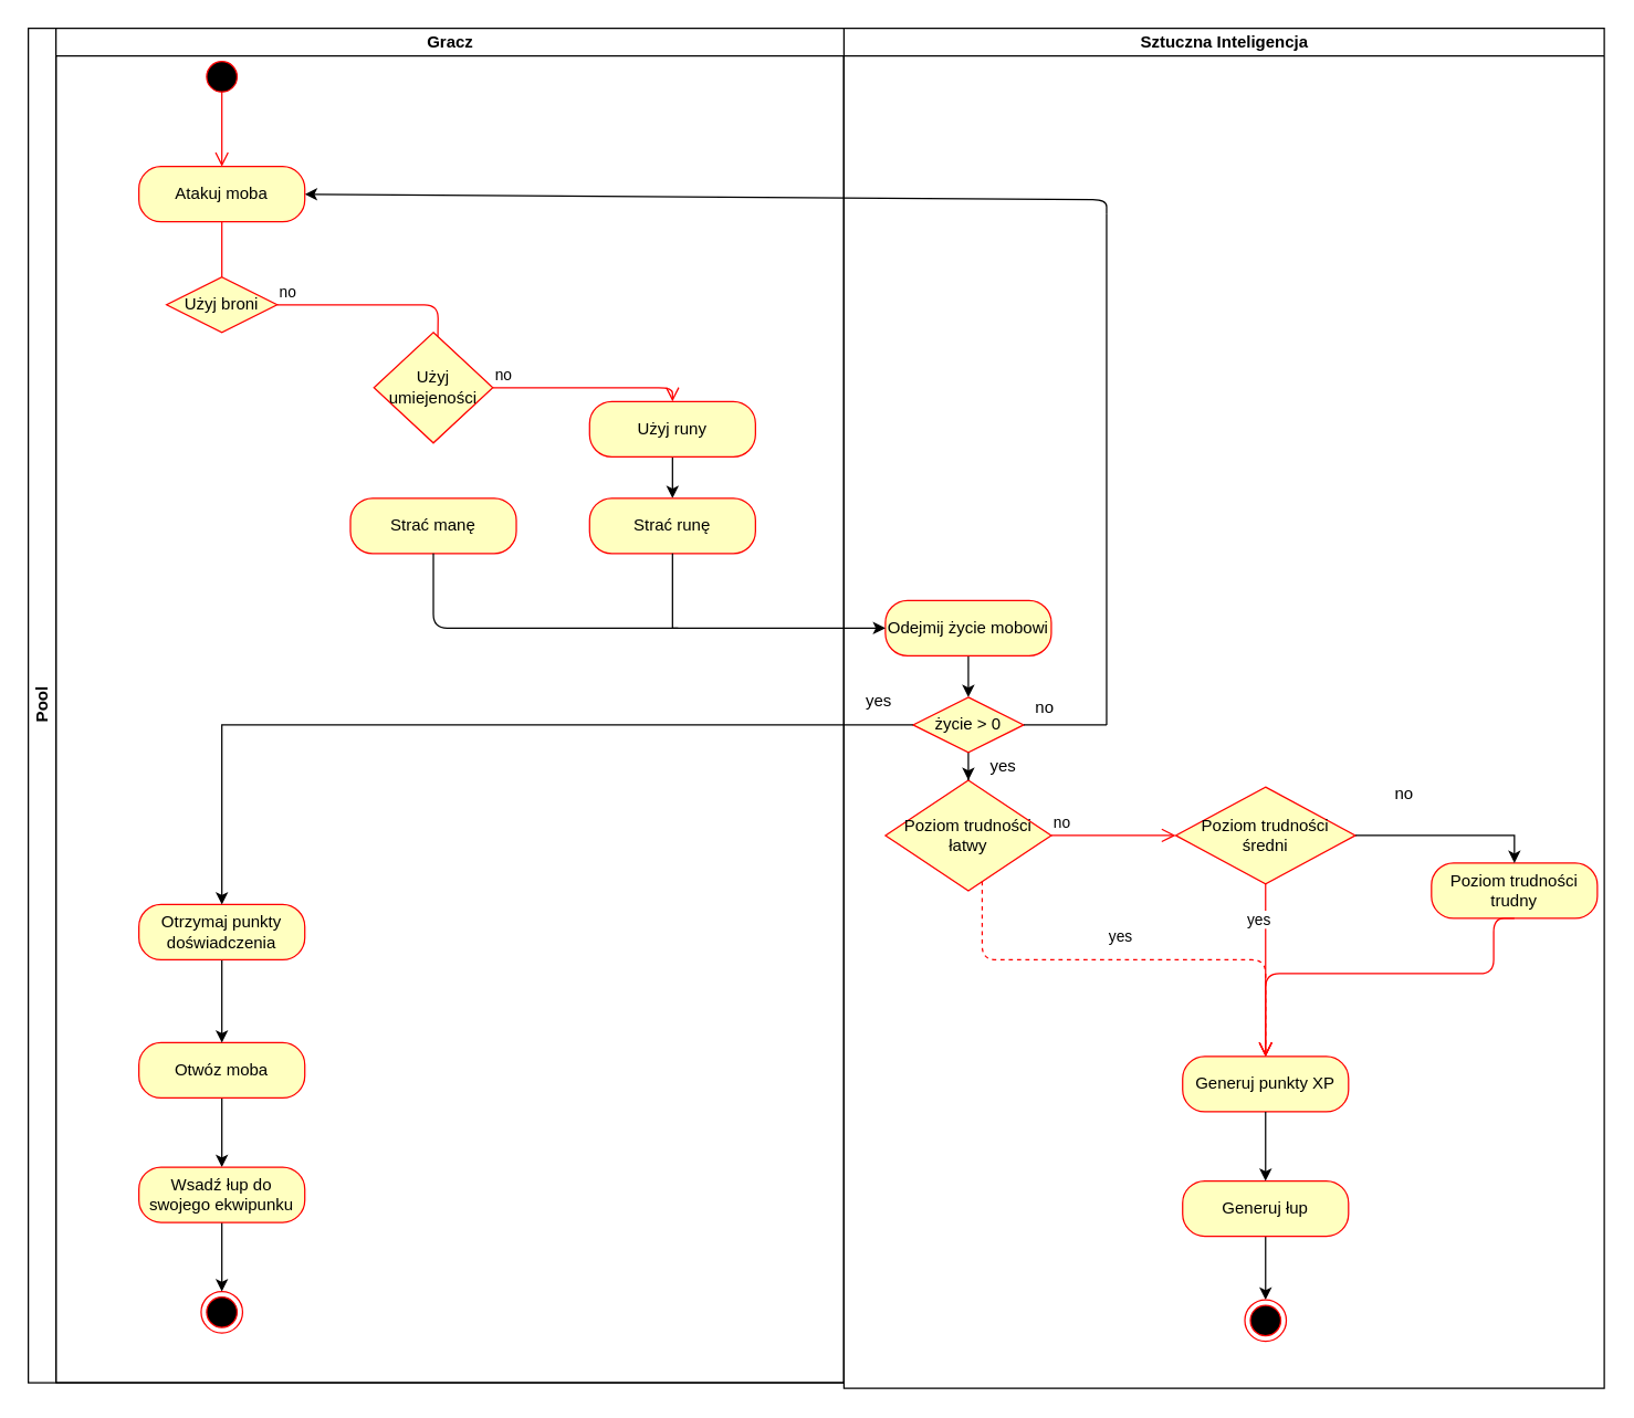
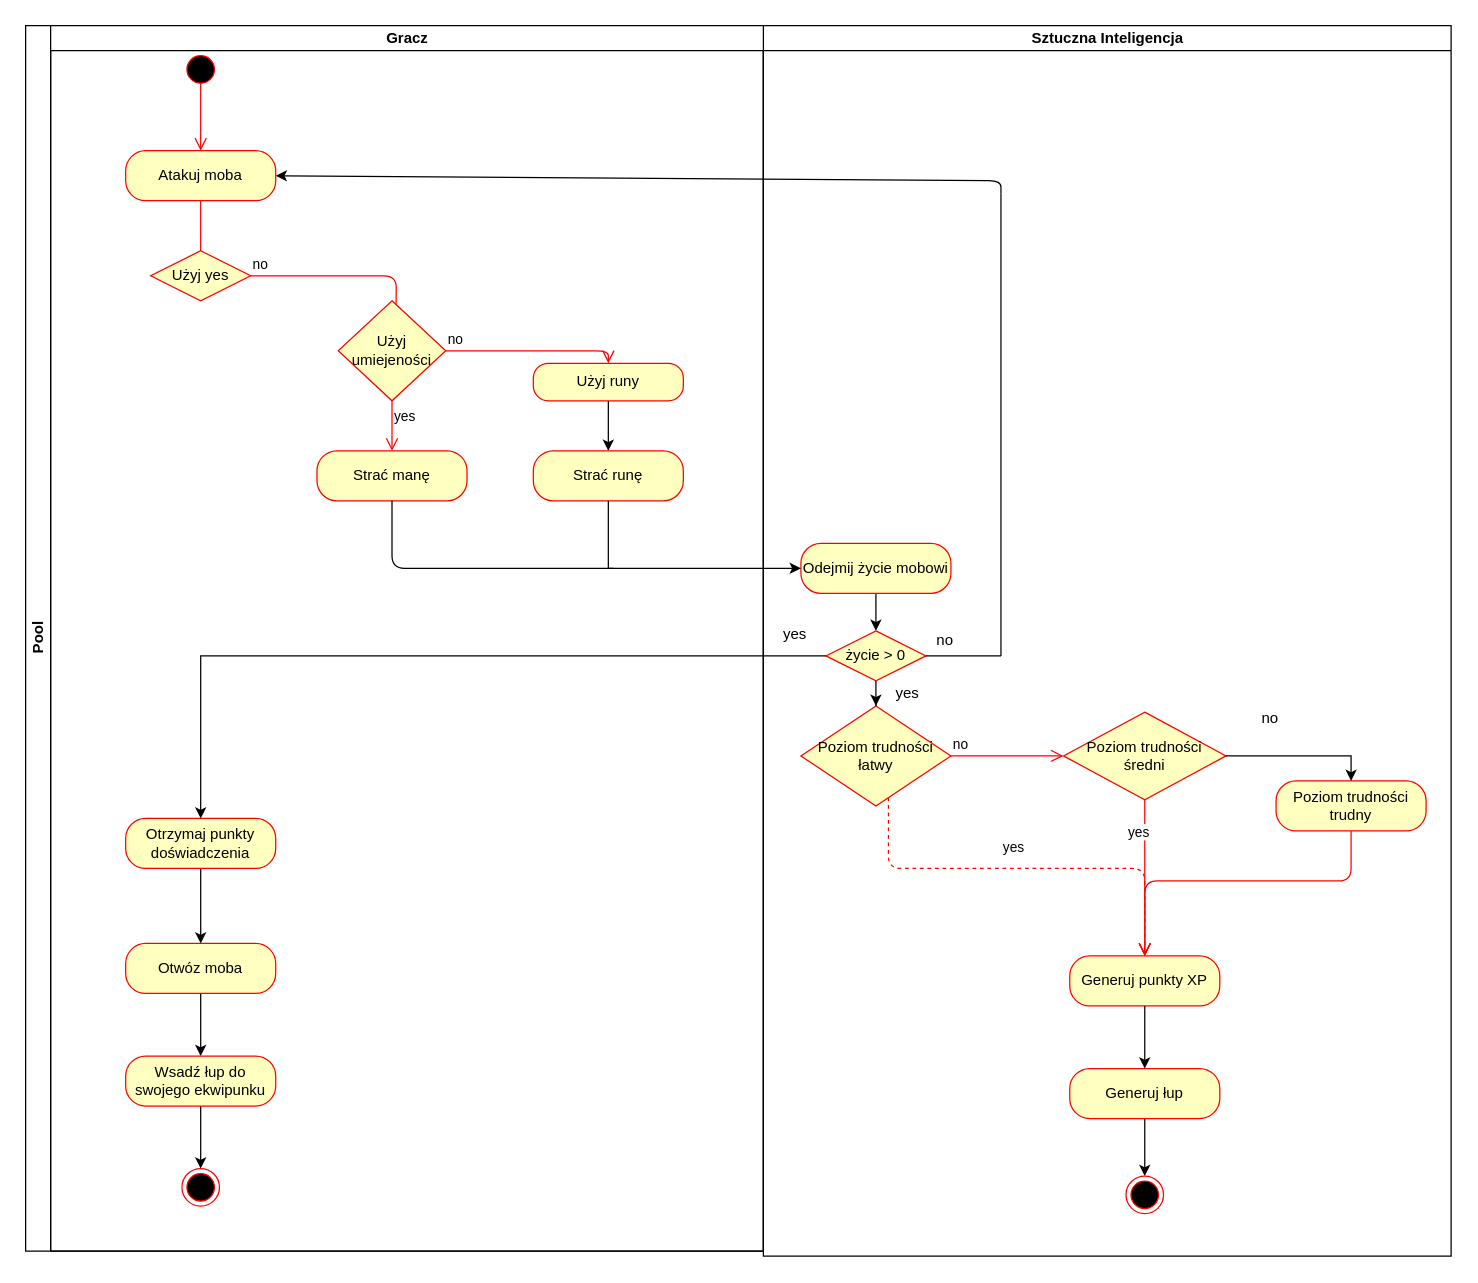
  <mxCell id="0" />
  <mxCell id="1" parent="0" />
  <mxCell id="2" value="Sztuczna Inteligencja" style="swimlane;html=1;startSize=20;" vertex="1" parent="1"><mxGeometry x="610" y="20" width="550" height="984" as="geometry" /></mxCell>
  <mxCell id="3" value="Poziom trudności łatwy" style="rhombus;whiteSpace=wrap;html=1;fillColor=#ffffc0;strokeColor=#ff0000;" parent="2" vertex="1"><mxGeometry x="30" y="544" width="120" height="80" as="geometry" /></mxCell>
  <mxCell id="4" value="no" style="edgeStyle=orthogonalEdgeStyle;html=1;align=left;verticalAlign=bottom;endArrow=open;endSize=8;strokeColor=#ff0000;entryX=0;entryY=0.5;entryDx=0;entryDy=0;" parent="2" source="3" target="6" edge="1"><mxGeometry x="-1" relative="1" as="geometry"><mxPoint x="230" y="594" as="targetPoint" /></mxGeometry></mxCell>
  <mxCell id="5" value="yes" style="edgeStyle=orthogonalEdgeStyle;html=1;align=left;verticalAlign=top;endArrow=open;endSize=8;strokeColor=#ff0000;entryX=0.5;entryY=0;entryDx=0;entryDy=0;dashed=1;" parent="2" source="3" target="8" edge="1"><mxGeometry x="-0.111" y="30" relative="1" as="geometry"><mxPoint x="100" y="694" as="targetPoint" /><Array as="points"><mxPoint x="100" y="674" /><mxPoint x="305" y="674" /></Array><mxPoint as="offset" /></mxGeometry></mxCell>
  <mxCell id="6" value="Poziom trudności średni" style="rhombus;whiteSpace=wrap;html=1;fillColor=#ffffc0;strokeColor=#ff0000;" parent="2" vertex="1"><mxGeometry x="240" y="549" width="130" height="70" as="geometry" /></mxCell>
  <mxCell id="7" value="yes" style="edgeStyle=orthogonalEdgeStyle;html=1;align=left;verticalAlign=top;endArrow=open;endSize=8;strokeColor=#ff0000;entryX=0.5;entryY=0;entryDx=0;entryDy=0;" parent="2" source="6" target="8" edge="1"><mxGeometry x="-0.793" y="-15" relative="1" as="geometry"><mxPoint x="305.0" y="714" as="targetPoint" /><mxPoint as="offset" /></mxGeometry></mxCell>
  <mxCell id="8" value="Generuj punkty XP" style="rounded=1;whiteSpace=wrap;html=1;arcSize=40;fontColor=#000000;fillColor=#ffffc0;strokeColor=#ff0000;" parent="2" vertex="1"><mxGeometry x="245" y="744" width="120" height="40" as="geometry" /></mxCell>
- <mxCell id="9" value="Poziom trudności trudny" style="rounded=1;whiteSpace=wrap;html=1;arcSize=40;fontColor=#000000;fillColor=#ffffc0;strokeColor=#ff0000;" parent="2" vertex="1"><mxGeometry x="425" y="604" width="120" height="40" as="geometry" /></mxCell>
+ <mxCell id="9" value="Poziom trudności trudny" style="rounded=1;whiteSpace=wrap;html=1;arcSize=40;fontColor=#000000;fillColor=#ffffc0;strokeColor=#ff0000;" parent="2" vertex="1"><mxGeometry x="410" y="604" width="120" height="40" as="geometry" /></mxCell>
  <mxCell id="10" style="edgeStyle=orthogonalEdgeStyle;rounded=0;orthogonalLoop=1;jettySize=auto;html=1;entryX=0.5;entryY=0;entryDx=0;entryDy=0;" parent="2" source="6" target="9" edge="1"><mxGeometry relative="1" as="geometry"><mxPoint x="430.0" y="564" as="targetPoint" /></mxGeometry></mxCell>
  <mxCell id="11" value="" style="edgeStyle=orthogonalEdgeStyle;html=1;verticalAlign=bottom;endArrow=open;endSize=8;strokeColor=#ff0000;entryX=0.5;entryY=0;entryDx=0;entryDy=0;exitX=0.5;exitY=1;exitDx=0;exitDy=0;" parent="2" source="9" target="8" edge="1"><mxGeometry relative="1" as="geometry"><mxPoint x="500.0" y="714" as="targetPoint" /><Array as="points"><mxPoint x="470" y="684" /><mxPoint x="305" y="684" /></Array></mxGeometry></mxCell>
  <mxCell id="12" value="no" style="text;html=1;align=center;verticalAlign=middle;resizable=0;points=[];autosize=1;" parent="2" vertex="1"><mxGeometry x="390" y="544" width="30" height="20" as="geometry" /></mxCell>
  <mxCell id="13" style="edgeStyle=orthogonalEdgeStyle;rounded=0;orthogonalLoop=1;jettySize=auto;html=1;" edge="1" parent="2" source="14" target="16"><mxGeometry relative="1" as="geometry" /></mxCell>
  <mxCell id="14" value="Generuj łup" style="rounded=1;whiteSpace=wrap;html=1;arcSize=40;fontColor=#000000;fillColor=#ffffc0;strokeColor=#ff0000;" parent="2" vertex="1"><mxGeometry x="245" y="834" width="120" height="40" as="geometry" /></mxCell>
  <mxCell id="15" style="edgeStyle=orthogonalEdgeStyle;rounded=0;orthogonalLoop=1;jettySize=auto;html=1;entryX=0.5;entryY=0;entryDx=0;entryDy=0;" parent="2" source="8" target="14" edge="1"><mxGeometry relative="1" as="geometry" /></mxCell>
  <mxCell id="16" value="" style="ellipse;html=1;shape=endState;fillColor=#000000;strokeColor=#ff0000;" vertex="1" parent="2"><mxGeometry x="290" y="920" width="30" height="30" as="geometry" /></mxCell>
  <mxCell id="17" style="edgeStyle=orthogonalEdgeStyle;rounded=0;orthogonalLoop=1;jettySize=auto;html=1;entryX=0.5;entryY=0;entryDx=0;entryDy=0;" edge="1" parent="2" source="18" target="20"><mxGeometry relative="1" as="geometry" /></mxCell>
  <mxCell id="18" value="Odejmij życie mobowi" style="rounded=1;whiteSpace=wrap;html=1;arcSize=40;fontColor=#000000;fillColor=#ffffc0;strokeColor=#ff0000;" parent="2" vertex="1"><mxGeometry x="30" y="414" width="120" height="40" as="geometry" /></mxCell>
  <mxCell id="19" style="edgeStyle=orthogonalEdgeStyle;rounded=0;orthogonalLoop=1;jettySize=auto;html=1;" edge="1" parent="2" source="20" target="3"><mxGeometry relative="1" as="geometry" /></mxCell>
  <mxCell id="20" value="życie &amp;gt; 0" style="rhombus;whiteSpace=wrap;html=1;fillColor=#ffffc0;strokeColor=#ff0000;" parent="2" vertex="1"><mxGeometry x="50" y="484" width="80" height="40" as="geometry" /></mxCell>
  <mxCell id="21" value="yes" style="text;html=1;align=center;verticalAlign=middle;resizable=0;points=[];autosize=1;" vertex="1" parent="2"><mxGeometry x="10" y="477" width="30" height="20" as="geometry" /></mxCell>
  <mxCell id="22" value="yes" style="text;html=1;align=center;verticalAlign=middle;resizable=0;points=[];autosize=1;" vertex="1" parent="2"><mxGeometry x="100" y="524" width="30" height="20" as="geometry" /></mxCell>
  <mxCell id="23" value="" style="endArrow=none;html=1;exitX=1;exitY=0.5;exitDx=0;exitDy=0;" edge="1" parent="2" source="20"><mxGeometry width="50" height="50" relative="1" as="geometry"><mxPoint x="230" y="404" as="sourcePoint" /><mxPoint x="190" y="504" as="targetPoint" /></mxGeometry></mxCell>
  <mxCell id="24" value="" style="endArrow=none;html=1;" edge="1" parent="2"><mxGeometry width="50" height="50" relative="1" as="geometry"><mxPoint x="190" y="504" as="sourcePoint" /><mxPoint x="190" y="134" as="targetPoint" /></mxGeometry></mxCell>
  <mxCell id="25" value="" style="endArrow=classic;html=1;entryX=1;entryY=0.5;entryDx=0;entryDy=0;" edge="1" parent="2" target="32"><mxGeometry width="50" height="50" relative="1" as="geometry"><mxPoint x="190" y="134" as="sourcePoint" /><mxPoint x="210" y="134" as="targetPoint" /><Array as="points"><mxPoint x="190" y="124" /></Array></mxGeometry></mxCell>
  <mxCell id="26" value="no" style="text;html=1;align=center;verticalAlign=middle;resizable=0;points=[];autosize=1;" vertex="1" parent="2"><mxGeometry x="130" y="482" width="30" height="20" as="geometry" /></mxCell>
  <mxCell id="27" value="Pool" style="swimlane;html=1;childLayout=stackLayout;resizeParent=1;resizeParentMax=0;startSize=20;horizontal=0;horizontalStack=1;" vertex="1" parent="1"><mxGeometry x="20" y="20" width="590" height="980" as="geometry" /></mxCell>
  <mxCell id="28" value="Gracz" style="swimlane;html=1;startSize=20;" vertex="1" parent="27"><mxGeometry x="20" width="570" height="980" as="geometry" /></mxCell>
  <mxCell id="29" value="" style="edgeStyle=orthogonalEdgeStyle;html=1;verticalAlign=bottom;endArrow=open;endSize=8;strokeColor=#ff0000;" parent="28" edge="1"><mxGeometry relative="1" as="geometry"><mxPoint x="120" y="100" as="targetPoint" /><mxPoint x="120" y="40" as="sourcePoint" /></mxGeometry></mxCell>
  <mxCell id="30" value="" style="ellipse;html=1;shape=endState;fillColor=#000000;strokeColor=#ff0000;" parent="28" vertex="1"><mxGeometry x="105" y="914" width="30" height="30" as="geometry" /></mxCell>
  <mxCell id="31" value="" style="ellipse;html=1;shape=startState;fillColor=#000000;strokeColor=#ff0000;" parent="28" vertex="1"><mxGeometry x="105" y="20" width="30" height="30" as="geometry" /></mxCell>
  <mxCell id="32" value="Atakuj moba" style="rounded=1;whiteSpace=wrap;html=1;arcSize=40;fontColor=#000000;fillColor=#ffffc0;strokeColor=#ff0000;" parent="28" vertex="1"><mxGeometry x="60" y="100" width="120" height="40" as="geometry" /></mxCell>
  <mxCell id="33" value="" style="edgeStyle=orthogonalEdgeStyle;html=1;verticalAlign=bottom;endArrow=open;endSize=8;strokeColor=#ff0000;entryX=0.5;entryY=0;entryDx=0;entryDy=0;" parent="28" source="32" edge="1"><mxGeometry relative="1" as="geometry"><mxPoint x="120" y="200" as="targetPoint" /></mxGeometry></mxCell>
- <mxCell id="34" value="Użyj broni" style="rhombus;whiteSpace=wrap;html=1;fillColor=#ffffc0;strokeColor=#ff0000;" parent="28" vertex="1"><mxGeometry x="80" y="180" width="80" height="40" as="geometry" /></mxCell>
+ <mxCell id="34" value="Użyj yes" style="rhombus;whiteSpace=wrap;html=1;fillColor=#ffffc0;strokeColor=#ff0000;" parent="28" vertex="1"><mxGeometry x="80" y="180" width="80" height="40" as="geometry" /></mxCell>
  <mxCell id="35" value="no" style="edgeStyle=orthogonalEdgeStyle;html=1;align=left;verticalAlign=bottom;endArrow=open;endSize=8;strokeColor=#ff0000;" parent="28" source="34" edge="1"><mxGeometry x="-1" relative="1" as="geometry"><mxPoint x="276" y="245" as="targetPoint" /></mxGeometry></mxCell>
  <mxCell id="36" value="no" style="edgeStyle=orthogonalEdgeStyle;html=1;align=left;verticalAlign=bottom;endArrow=open;endSize=8;strokeColor=#ff0000;entryX=0.5;entryY=0;entryDx=0;entryDy=0;" parent="28" source="46" target="45" edge="1"><mxGeometry x="-1" relative="1" as="geometry"><mxPoint x="416" y="280" as="targetPoint" /></mxGeometry></mxCell>
+ <mxCell id="37" value="yes" style="edgeStyle=orthogonalEdgeStyle;html=1;align=left;verticalAlign=top;endArrow=open;endSize=8;strokeColor=#ff0000;entryX=0.5;entryY=0;entryDx=0;entryDy=0;" parent="28" source="46" target="47" edge="1"><mxGeometry x="-1" relative="1" as="geometry"><mxPoint x="276" y="320" as="targetPoint" /></mxGeometry></mxCell>
  <mxCell id="38" style="edgeStyle=orthogonalEdgeStyle;rounded=0;orthogonalLoop=1;jettySize=auto;html=1;entryX=0.5;entryY=0;entryDx=0;entryDy=0;" parent="28" source="45" target="48" edge="1"><mxGeometry relative="1" as="geometry" /></mxCell>
  <mxCell id="39" style="edgeStyle=orthogonalEdgeStyle;rounded=0;orthogonalLoop=1;jettySize=auto;html=1;entryX=0.5;entryY=0;entryDx=0;entryDy=0;" parent="28" source="40" target="44" edge="1"><mxGeometry relative="1" as="geometry" /></mxCell>
  <mxCell id="40" value="Otwóz moba" style="rounded=1;whiteSpace=wrap;html=1;arcSize=40;fontColor=#000000;fillColor=#ffffc0;strokeColor=#ff0000;" parent="28" vertex="1"><mxGeometry x="60" y="734" width="120" height="40" as="geometry" /></mxCell>
  <mxCell id="41" style="edgeStyle=orthogonalEdgeStyle;rounded=0;orthogonalLoop=1;jettySize=auto;html=1;" parent="28" source="42" target="40" edge="1"><mxGeometry relative="1" as="geometry" /></mxCell>
  <mxCell id="42" value="Otrzymaj punkty doświadczenia" style="rounded=1;whiteSpace=wrap;html=1;arcSize=40;fontColor=#000000;fillColor=#ffffc0;strokeColor=#ff0000;" parent="28" vertex="1"><mxGeometry x="60" y="634" width="120" height="40" as="geometry" /></mxCell>
  <mxCell id="43" style="edgeStyle=orthogonalEdgeStyle;rounded=0;orthogonalLoop=1;jettySize=auto;html=1;entryX=0.5;entryY=0;entryDx=0;entryDy=0;" edge="1" parent="28" source="44" target="30"><mxGeometry relative="1" as="geometry" /></mxCell>
  <mxCell id="44" value="Wsadź łup do swojego ekwipunku" style="rounded=1;whiteSpace=wrap;html=1;arcSize=40;fontColor=#000000;fillColor=#ffffc0;strokeColor=#ff0000;" parent="28" vertex="1"><mxGeometry x="60" y="824" width="120" height="40" as="geometry" /></mxCell>
- <mxCell id="45" value="Użyj runy" style="rounded=1;whiteSpace=wrap;html=1;arcSize=40;fontColor=#000000;fillColor=#ffffc0;strokeColor=#ff0000;" parent="28" vertex="1"><mxGeometry x="386" y="270" width="120" height="40" as="geometry" /></mxCell>
+ <mxCell id="45" value="Użyj runy" style="rounded=1;whiteSpace=wrap;html=1;arcSize=40;fontColor=#000000;fillColor=#ffffc0;strokeColor=#ff0000;" parent="28" vertex="1"><mxGeometry x="386" y="270" width="120" height="30" as="geometry" /></mxCell>
  <mxCell id="46" value="Użyj umiejeności" style="rhombus;whiteSpace=wrap;html=1;fillColor=#ffffc0;strokeColor=#ff0000;" parent="28" vertex="1"><mxGeometry x="230" y="220" width="86" height="80" as="geometry" /></mxCell>
  <mxCell id="47" value="Strać manę" style="rounded=1;whiteSpace=wrap;html=1;arcSize=40;fontColor=#000000;fillColor=#ffffc0;strokeColor=#ff0000;" parent="28" vertex="1"><mxGeometry x="213" y="340" width="120" height="40" as="geometry" /></mxCell>
  <mxCell id="48" value="Strać runę" style="rounded=1;whiteSpace=wrap;html=1;arcSize=40;fontColor=#000000;fillColor=#ffffc0;strokeColor=#ff0000;" parent="28" vertex="1"><mxGeometry x="386" y="340" width="120" height="40" as="geometry" /></mxCell>
  <mxCell id="49" value="" style="endArrow=none;html=1;exitX=0.5;exitY=1;exitDx=0;exitDy=0;" edge="1" parent="28" source="47"><mxGeometry width="50" height="50" relative="1" as="geometry"><mxPoint x="290" y="504" as="sourcePoint" /><mxPoint x="450" y="434" as="targetPoint" /><Array as="points"><mxPoint x="273" y="434" /></Array></mxGeometry></mxCell>
  <mxCell id="50" style="edgeStyle=orthogonalEdgeStyle;rounded=0;orthogonalLoop=1;jettySize=auto;html=1;entryX=0;entryY=0.5;entryDx=0;entryDy=0;" edge="1" parent="1" source="48" target="18"><mxGeometry relative="1" as="geometry"><Array as="points"><mxPoint x="486" y="454" /></Array></mxGeometry></mxCell>
  <mxCell id="51" style="edgeStyle=orthogonalEdgeStyle;rounded=0;orthogonalLoop=1;jettySize=auto;html=1;entryX=0.5;entryY=0;entryDx=0;entryDy=0;" edge="1" parent="1" source="20" target="42"><mxGeometry relative="1" as="geometry" /></mxCell>
